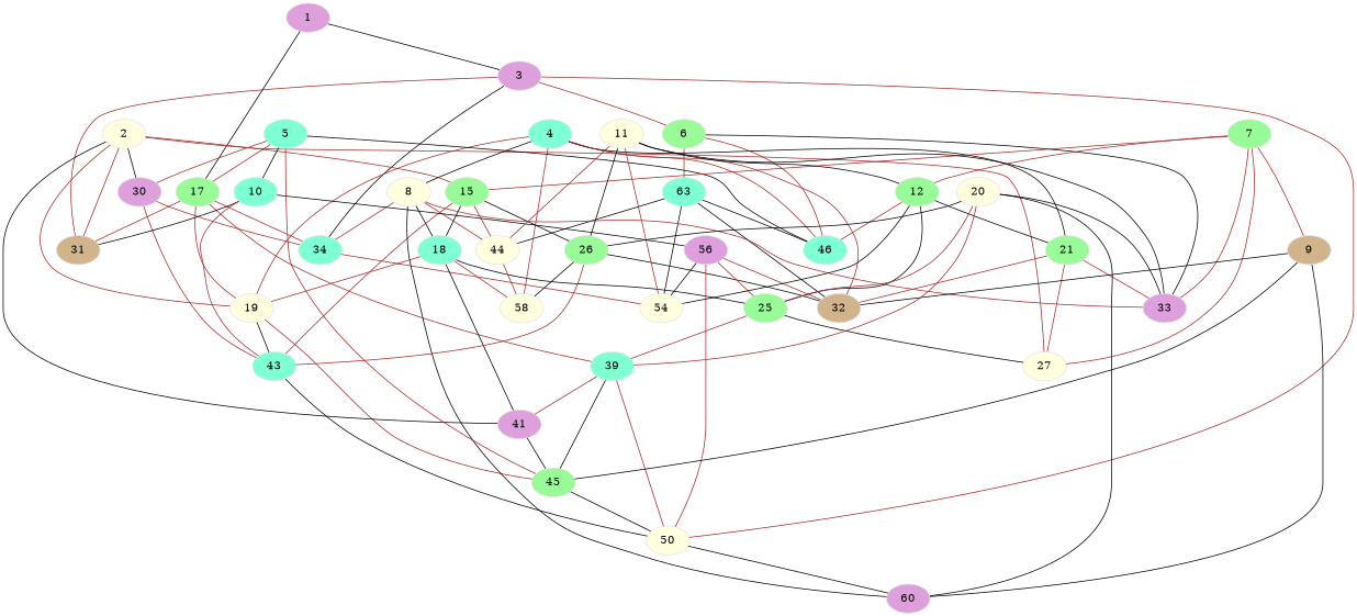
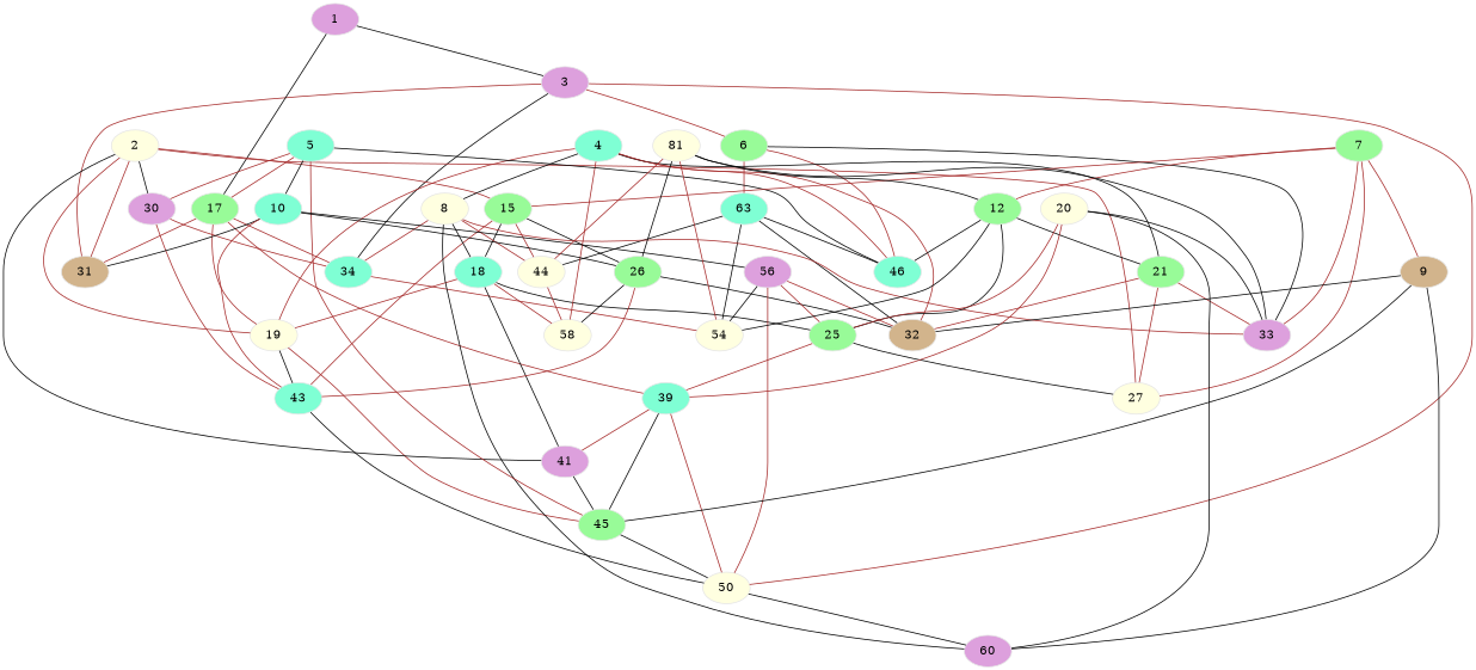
  graph {
    node [color=gray90 fillcolor=lightyellow style=filled]
    edge [color=brown]
    3 [fillcolor=plum super="+36"]
    31 [fillcolor=tan]
    6 [fillcolor=palegreen super="+13"]
    34 [fillcolor=aquamarine]
    50 [super="+68"]
    1 [fillcolor=plum]
    n7 [fillcolor=palegreen label=17 super="+59"]
    19 [super="+49"]
    39 [fillcolor=aquamarine super="+65"]
    58 [super="+62"]
    2 [super="+24"]
    15 [fillcolor=palegreen super="+38"]
    27
    30 [fillcolor=plum]
    41 [fillcolor=plum]
    18 [fillcolor=aquamarine super="+52"]
    44 [super="+51"]
    26 [fillcolor=palegreen super="+55"]
    43 [fillcolor=aquamarine super="+66"]
    45 [fillcolor=palegreen super="+57"]
    46 [fillcolor=aquamarine super="+48"]
    n22 [fillcolor=aquamarine label=63 super="+29"]
    33 [fillcolor=plum super="+53"]
    54 [super="+61"]
    60 [fillcolor=plum]
    4 [fillcolor=aquamarine super="+17"]
    8 [super="+47"]
    21 [fillcolor=palegreen super="+28"]
    32 [fillcolor=tan super="+67"]
    5 [fillcolor=aquamarine super="+56"]
    10 [fillcolor=aquamarine super="+22"]
    n32 [fillcolor=plum label=56 super="+63"]
    7 [fillcolor=palegreen super="+35"]
    9 [fillcolor=tan super="+40"]
    12 [fillcolor=palegreen super="+64"]
    25 [fillcolor=palegreen super="+42"]
-   11 [super="+37"]
+   11 [super="+37" label=81]
    20
    3 -- 31
    3 -- 6 [weight=2]
    3 -- 34 [color=black]
    3 -- 50
    6 -- 46
    6 -- n22 [weight=2]
    6 -- 33 [color=black]
    34 -- 54
    50 -- 60 [color=black]
    1 -- 3 [color=black]
    1 -- n7 [color=black]
    n7 -- 31
    n7 -- 34
    n7 -- 19
    n7 -- 39
    19 -- 43 [color=black]
    19 -- 45
    39 -- 50
    39 -- 41
    39 -- 45 [color=black]
    2 -- 31
    2 -- 19
    2 -- 15
    2 -- 27
    2 -- 30 [color=black]
    2 -- 41 [color=black]
    15 -- 18 [color=black]
    15 -- 44
    15 -- 26 [color=black]
    15 -- 43
    30 -- 34
    30 -- 43
    41 -- 45 [color=black]
    18 -- 19
    18 -- 58
    18 -- 41 [color=black]
    18 -- 25 [color=black]
    44 -- 58
    26 -- 58 [color=black]
    26 -- 43
    26 -- 32 [color=black]
    43 -- 50 [color=black]
    45 -- 50 [color=black]
    n22 -- 44 [color=black]
    n22 -- 46 [color=black]
    n22 -- 54 [color=black]
    n22 -- 32 [color=black]
    4 -- 19
    4 -- 58
    4 -- 46
    4 -- 8 [color=black]
    4 -- 21 [color=black]
    4 -- 32
    8 -- 34
    8 -- 18 [color=black]
    8 -- 44
    8 -- 33
    8 -- 60 [color=black]
    21 -- 27
    21 -- 33
    21 -- 32
    5 -- n7
    5 -- 30
    5 -- 45
    5 -- 46 [color=black weight=2]
    5 -- 10 [color=black]
    10 -- 31 [color=black]
-   20 -- 26 [color=black]
+   10 -- 26 [color=black]
    10 -- 43
    10 -- n32 [color=black]
    n32 -- 50
    n32 -- 54 [color=black weight=2]
    n32 -- 32
    n32 -- 25
    7 -- 15
    7 -- 27
    7 -- 33
    7 -- 9 [weight=2]
    7 -- 12
    9 -- 45 [color=black]
    9 -- 60 [color=black]
    9 -- 32 [color=black]
-   12 -- 46
+   12 -- 46 [color=black]
    12 -- 54 [color=black]
    12 -- 21 [color=black]
    12 -- 25 [color=black]
    25 -- 39
    25 -- 27 [color=black]
    11 -- 44 [weight=2]
    11 -- 26 [color=black]
    11 -- 33 [color=black]
    11 -- 54
    11 -- 12 [color=black]
    20 -- 39
    20 -- 33 [color=black]
    20 -- 60 [color=black]
    20 -- 25
  }
